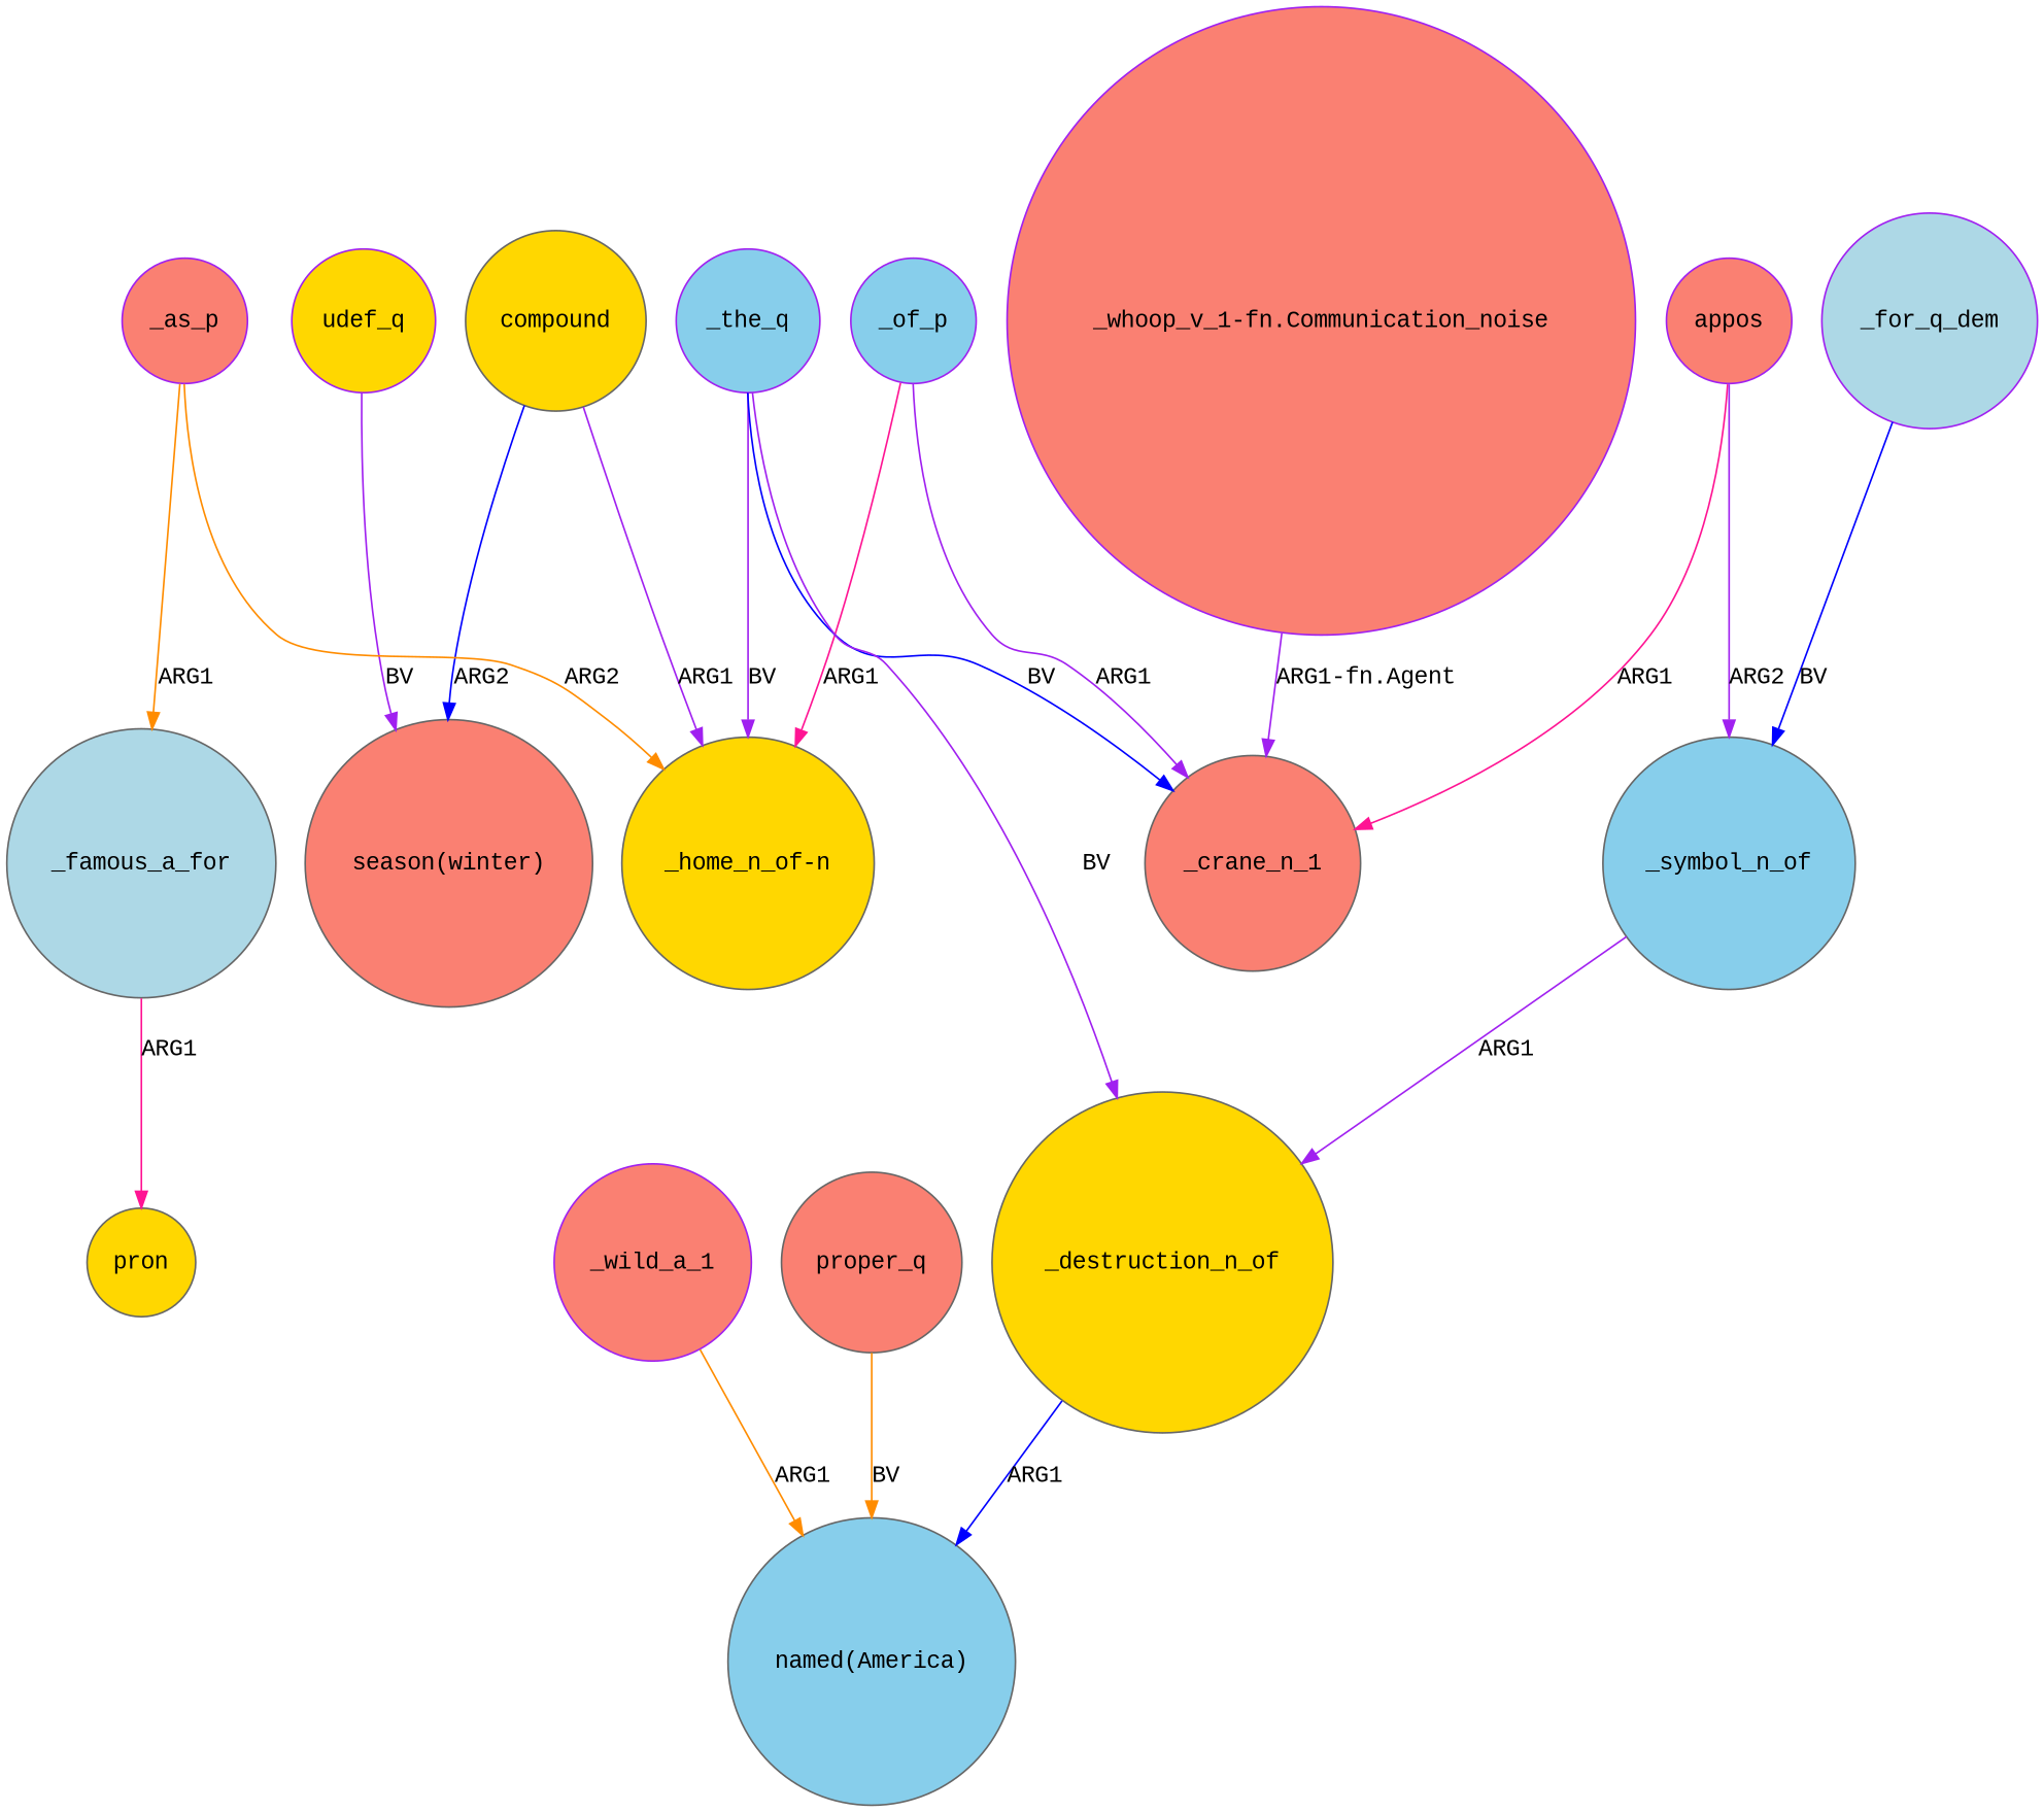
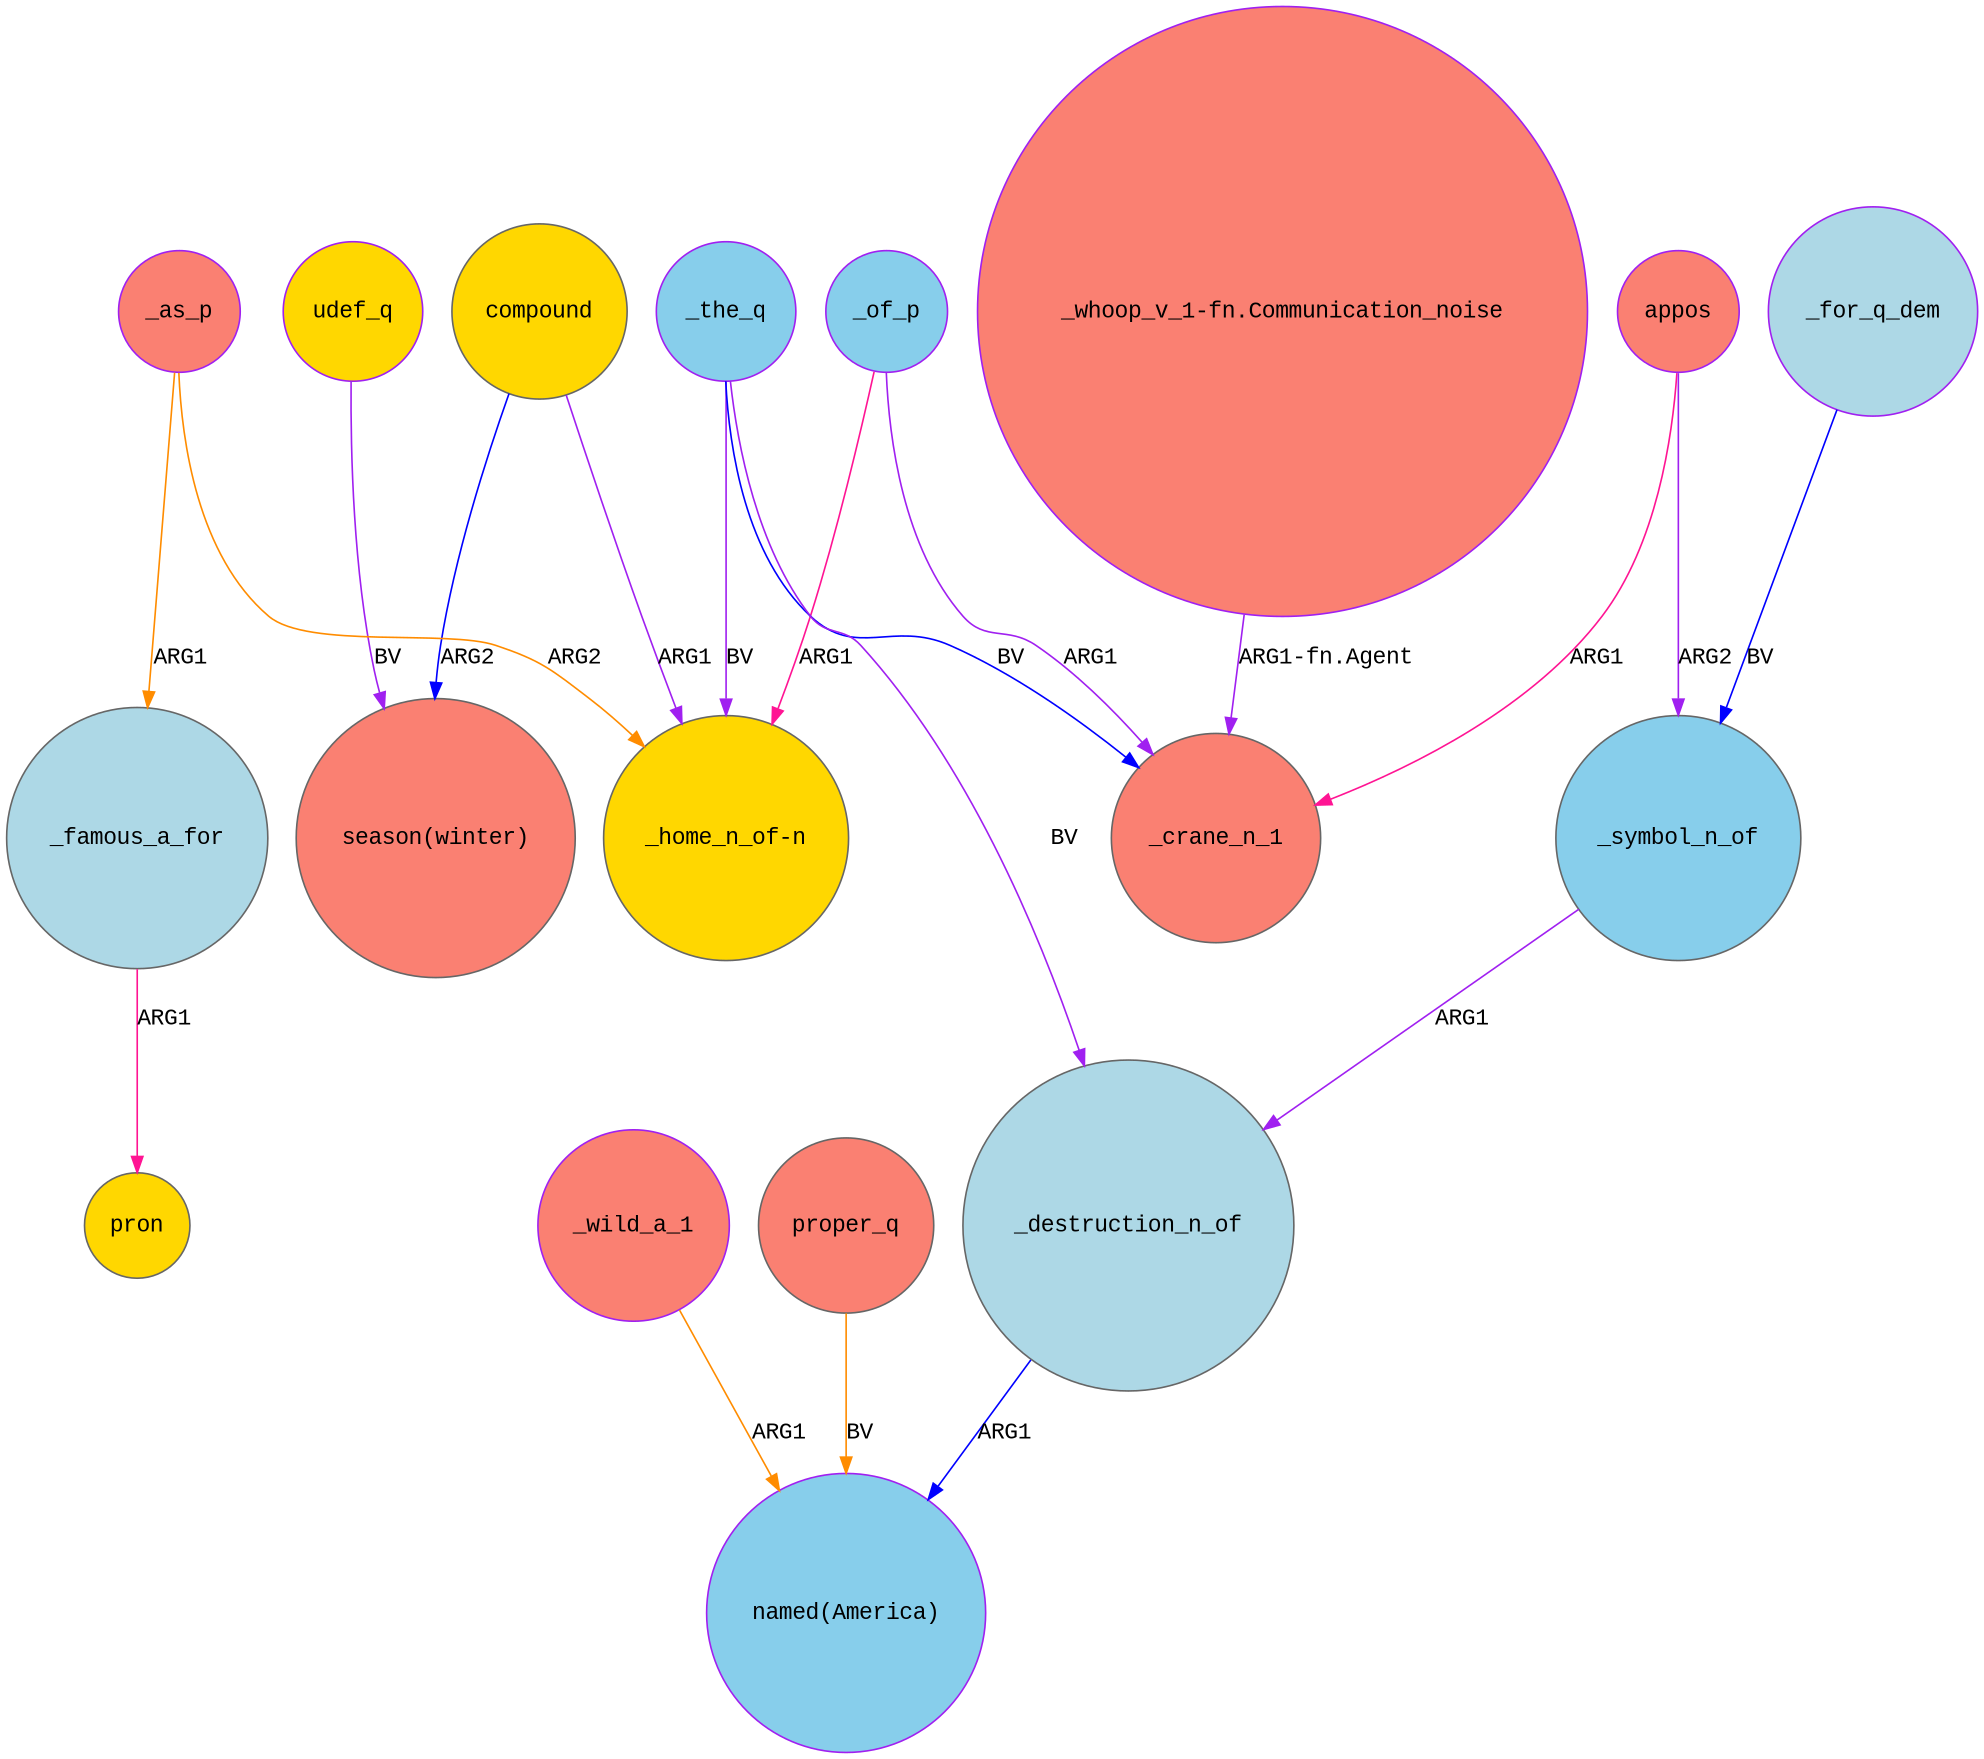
  digraph {
    fontname="Liberation Mono"
    node [color=gray40 fillcolor=salmon fontname="Liberation Mono" shape=circle style=filled]
    edge [color=purple fontname="Liberation Mono"]
    _of_p [color=purple fillcolor=skyblue]
    "_home_n_of-n" [fillcolor=gold]
    _crane_n_1
    _wild_a_1 [color=purple]
-   "named(America)" [fillcolor=skyblue]
+   "named(America)" [color=purple fillcolor=skyblue]
    _famous_a_for [fillcolor=lightblue]
    pron [fillcolor=gold]
    compound [fillcolor=gold]
    "season(winter)"
    _the_q [color=purple fillcolor=skyblue]
-   _destruction_n_of [fillcolor=gold]
+   _destruction_n_of [fillcolor=lightblue]
    "_whoop_v_1-fn.Communication_noise" [color=purple]
    appos [color=purple]
    _symbol_n_of [fillcolor=skyblue]
    udef_q [color=purple fillcolor=gold]
    n16 [color=purple fillcolor=lightblue label=_for_q_dem]
    _as_p [color=purple]
    proper_q
    _of_p -> "_home_n_of-n" [color=deeppink label=ARG1]
    _of_p -> _crane_n_1 [label=ARG1]
    _wild_a_1 -> "named(America)" [color=darkorange label=ARG1]
    _famous_a_for -> pron [color=deeppink label=ARG1]
    compound -> "_home_n_of-n" [label=ARG1]
    compound -> "season(winter)" [color=blue label=ARG2]
    _the_q -> "_home_n_of-n" [label=BV]
    _the_q -> _crane_n_1 [color=blue label=BV]
    _the_q -> _destruction_n_of [label=BV]
    _destruction_n_of -> "named(America)" [color=blue label=ARG1]
    "_whoop_v_1-fn.Communication_noise" -> _crane_n_1 [label="ARG1-fn.Agent"]
    appos -> _crane_n_1 [color=deeppink label=ARG1]
    appos -> _symbol_n_of [label=ARG2]
    _symbol_n_of -> _destruction_n_of [label=ARG1]
    udef_q -> "season(winter)" [label=BV]
    n16 -> _symbol_n_of [color=blue label=BV]
    _as_p -> "_home_n_of-n" [color=darkorange label=ARG2]
    _as_p -> _famous_a_for [color=darkorange label=ARG1]
    proper_q -> "named(America)" [color=darkorange label=BV]
  }
